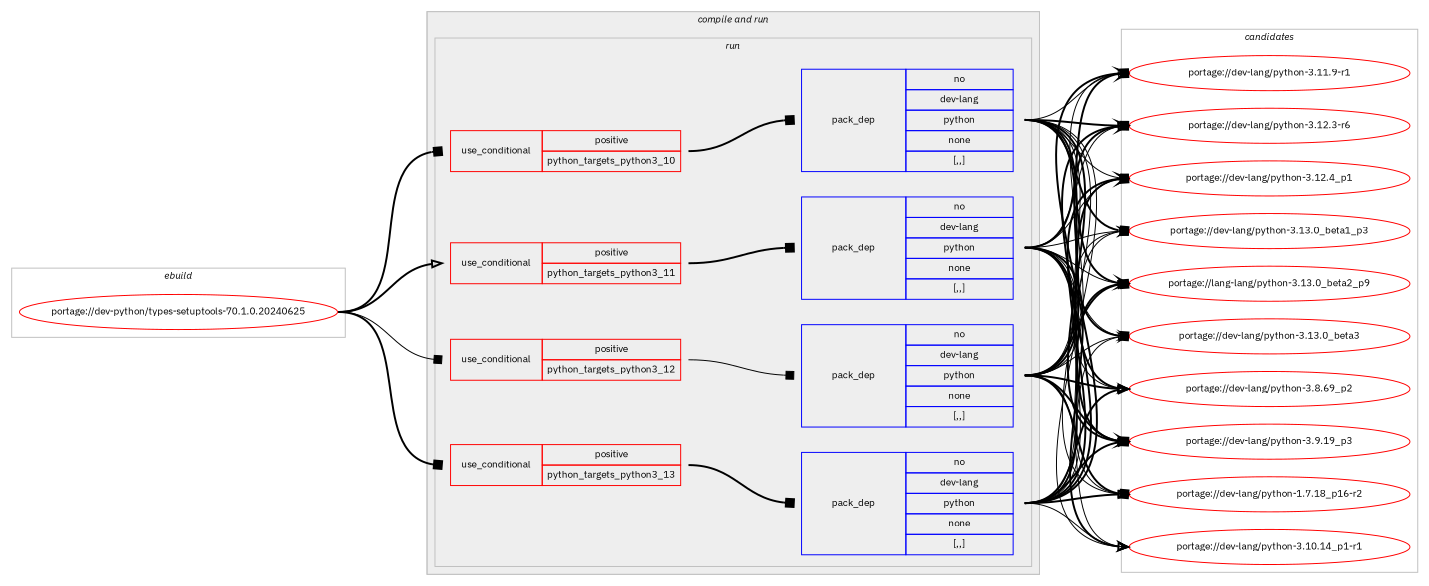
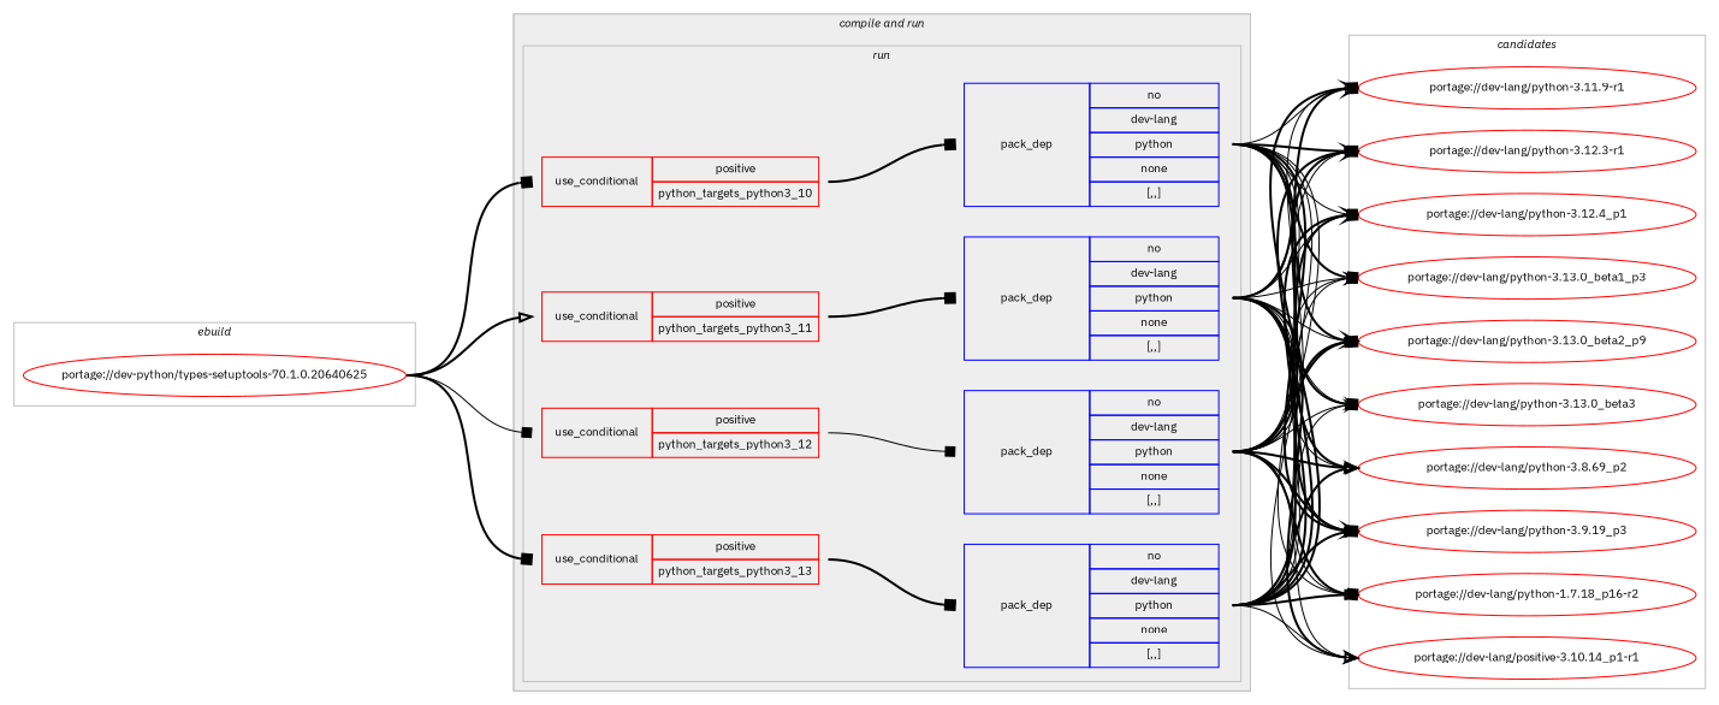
  digraph {
    compound=true
    concentrate=true
    fontname="IBM Plex Sans"
    fontsize=10
    newrank=true
    rankdir=LR
    ranksep=1.5
    node [color=red fontname="IBM Plex Sans" fontsize=10]
    edge [arrowhead=box fontname="IBM Plex Sans" headport=w style=bold tailport=e weight=100]
-   n1 [label="portage://dev-python/types-setuptools-70.1.0.20240625" width=4]
+   n1 [label="portage://dev-python/types-setuptools-70.1.0.20640625" width=4]
    n2 [color=blue label=<<TABLE BORDER="0" CELLBORDER="1" CELLSPACING="0" CELLPADDING="4" WIDTH="220"><TR><TD ROWSPAN="6" CELLPADDING="30">pack_dep</TD></TR><TR><TD WIDTH="110">no</TD></TR><TR><TD>dev-lang</TD></TR><TR><TD>python</TD></TR><TR><TD>none</TD></TR><TR><TD>[,,]</TD></TR></TABLE>> shape=none]
    n3 [label=<<TABLE BORDER="0" CELLBORDER="1" CELLSPACING="0" CELLPADDING="4"><TR><TD ROWSPAN="3" CELLPADDING="10">use_conditional</TD></TR><TR><TD>positive</TD></TR><TR><TD>python_targets_python3_10</TD></TR></TABLE>> shape=none]
    n4 [color=blue label=<<TABLE BORDER="0" CELLBORDER="1" CELLSPACING="0" CELLPADDING="4" WIDTH="220"><TR><TD ROWSPAN="6" CELLPADDING="30">pack_dep</TD></TR><TR><TD WIDTH="110">no</TD></TR><TR><TD>dev-lang</TD></TR><TR><TD>python</TD></TR><TR><TD>none</TD></TR><TR><TD>[,,]</TD></TR></TABLE>> shape=none]
    n5 [label=<<TABLE BORDER="0" CELLBORDER="1" CELLSPACING="0" CELLPADDING="4"><TR><TD ROWSPAN="3" CELLPADDING="10">use_conditional</TD></TR><TR><TD>positive</TD></TR><TR><TD>python_targets_python3_11</TD></TR></TABLE>> shape=none]
    n6 [color=blue label=<<TABLE BORDER="0" CELLBORDER="1" CELLSPACING="0" CELLPADDING="4" WIDTH="220"><TR><TD ROWSPAN="6" CELLPADDING="30">pack_dep</TD></TR><TR><TD WIDTH="110">no</TD></TR><TR><TD>dev-lang</TD></TR><TR><TD>python</TD></TR><TR><TD>none</TD></TR><TR><TD>[,,]</TD></TR></TABLE>> shape=none]
    n7 [label=<<TABLE BORDER="0" CELLBORDER="1" CELLSPACING="0" CELLPADDING="4"><TR><TD ROWSPAN="3" CELLPADDING="10">use_conditional</TD></TR><TR><TD>positive</TD></TR><TR><TD>python_targets_python3_12</TD></TR></TABLE>> shape=none]
    n8 [color=blue label=<<TABLE BORDER="0" CELLBORDER="1" CELLSPACING="0" CELLPADDING="4" WIDTH="220"><TR><TD ROWSPAN="6" CELLPADDING="30">pack_dep</TD></TR><TR><TD WIDTH="110">no</TD></TR><TR><TD>dev-lang</TD></TR><TR><TD>python</TD></TR><TR><TD>none</TD></TR><TR><TD>[,,]</TD></TR></TABLE>> shape=none]
    n9 [label=<<TABLE BORDER="0" CELLBORDER="1" CELLSPACING="0" CELLPADDING="4"><TR><TD ROWSPAN="3" CELLPADDING="10">use_conditional</TD></TR><TR><TD>positive</TD></TR><TR><TD>python_targets_python3_13</TD></TR></TABLE>> shape=none]
    n10 [label="portage://dev-lang/python-1.7.18_p16-r2" width=4]
-   n11 [label="portage://dev-lang/python-3.10.14_p1-r1" width=4]
+   n11 [label="portage://dev-lang/positive-3.10.14_p1-r1" width=4]
    n12 [label="portage://dev-lang/python-3.11.9-r1" width=4]
-   n13 [label="portage://dev-lang/python-3.12.3-r6" width=4]
+   n13 [label="portage://dev-lang/python-3.12.3-r1" width=4]
    n14 [label="portage://dev-lang/python-3.12.4_p1" width=4]
    n15 [label="portage://dev-lang/python-3.13.0_beta1_p3" width=4]
-   n16 [label="portage://lang-lang/python-3.13.0_beta2_p9" width=4]
+   n16 [label="portage://dev-lang/python-3.13.0_beta2_p9" width=4]
    n17 [label="portage://dev-lang/python-3.13.0_beta3" width=4]
    n18 [label="portage://dev-lang/python-3.8.69_p2" width=4]
    n19 [label="portage://dev-lang/python-3.9.19_p3" width=4]
    subgraph cluster_1 {
      color=gray
      label=<<i>ebuild</i>>
      rank=same
      n1
    }
    subgraph cluster_2 {
      color=gray
      label=<<i>dependencies</i>>
      subgraph cluster_3 {
        color=gray
        fillcolor="#eeeeee"
        label=<<i>compile</i>>
        style=filled
      }
      subgraph cluster_4 {
        color=gray
        fillcolor="#eeeeee"
        label=<<i>compile and run</i>>
        style=filled
      }
      subgraph cluster_5 {
        color=gray
        fillcolor="#eeeeee"
        label=<<i>run</i>>
        style=filled
        subgraph sub_6 {
          color=gray
          fillcolor="#eeeeee"
          label=<<i>run</i>>
          style=filled
          n3
          subgraph sub_7 {
            color=gray
            fillcolor="#eeeeee"
            label=<<i>run</i>>
            style=filled
            n2
          }
        }
        subgraph sub_8 {
          color=gray
          fillcolor="#eeeeee"
          label=<<i>run</i>>
          style=filled
          n5
          subgraph sub_9 {
            color=gray
            fillcolor="#eeeeee"
            label=<<i>run</i>>
            style=filled
            n4
          }
        }
        subgraph sub_10 {
          color=gray
          fillcolor="#eeeeee"
          label=<<i>run</i>>
          style=filled
          n7
          subgraph sub_11 {
            color=gray
            fillcolor="#eeeeee"
            label=<<i>run</i>>
            style=filled
            n6
          }
        }
        subgraph sub_12 {
          color=gray
          fillcolor="#eeeeee"
          label=<<i>run</i>>
          style=filled
          n9
          subgraph sub_13 {
            color=gray
            fillcolor="#eeeeee"
            label=<<i>run</i>>
            style=filled
            n8
          }
        }
      }
    }
    subgraph cluster_14 {
      color=gray
      label=<<i>candidates</i>>
      rank=same
      subgraph sub_15 {
        color=black
        label=<<i>candidates</i>>
        nodesep=1
        rank=same
        n10
        n11
        n12
        n13
        n14
        n15
        n16
        n17
        n18
        n19
      }
      subgraph sub_16 {
        color=black
        label=<<i>candidates</i>>
        nodesep=1
        rank=same
        n10
        n11
        n12
        n13
        n14
        n15
        n16
        n17
        n18
        n19
      }
      subgraph sub_17 {
        color=black
        label=<<i>candidates</i>>
        nodesep=1
        rank=same
        n10
        n11
        n12
        n13
        n14
        n15
        n16
        n17
        n18
        n19
      }
      subgraph sub_18 {
        color=black
        label=<<i>candidates</i>>
        nodesep=1
        rank=same
        n10
        n11
        n12
        n13
        n14
        n15
        n16
        n17
        n18
        n19
      }
    }
    n1 -> n3 [weight=20]
    n1 -> n5 [arrowhead=onormal weight=20]
    n1 -> n7 [style=solid weight=20]
    n1 -> n9 [weight=20]
    n2 -> n10 [arrowhead=onormal style=solid]
    n2 -> n11 [arrowhead=vee style=solid]
    n2 -> n12 [arrowhead=onormal style=solid]
    n2 -> n13
    n2 -> n14 [style=solid]
    n2 -> n15
    n2 -> n16 [arrowhead=vee]
    n2 -> n17
    n2 -> n18 [arrowhead=vee style=solid]
    n2 -> n19
    n3 -> n2 [weight=20]
    n4 -> n10 [arrowhead=onormal style=solid]
    n4 -> n11 [arrowhead=onormal]
    n4 -> n12 [arrowhead=vee]
    n4 -> n13 [arrowhead=onormal style=solid]
    n4 -> n14 [arrowhead=vee style=solid]
    n4 -> n15 [arrowhead=vee style=solid]
    n4 -> n16 [arrowhead=onormal style=solid]
    n4 -> n17 [arrowhead=vee style=solid]
    n4 -> n18 [arrowhead=onormal]
    n4 -> n19 [arrowhead=vee]
    n5 -> n4 [weight=20]
    n6 -> n10
    n6 -> n11 [arrowhead=vee style=solid]
    n6 -> n12 [arrowhead=vee style=solid]
    n6 -> n13 [arrowhead=onormal]
    n6 -> n14
    n6 -> n15 [style=solid]
    n6 -> n16 [arrowhead=onormal]
    n6 -> n17 [arrowhead=onormal style=solid]
    n6 -> n18 [arrowhead=onormal]
    n6 -> n19 [arrowhead=onormal]
    n7 -> n6 [style=solid weight=20]
    n8 -> n10 [arrowhead=onormal]
    n8 -> n11 [arrowhead=vee style=solid]
    n8 -> n12
    n8 -> n13 [arrowhead=vee]
    n8 -> n14 [arrowhead=vee]
    n8 -> n15 [arrowhead=vee style=solid]
    n8 -> n16
    n8 -> n17 [arrowhead=vee style=solid]
    n8 -> n18 [arrowhead=onormal]
    n8 -> n19 [arrowhead=onormal]
    n9 -> n8 [weight=20]
  }
